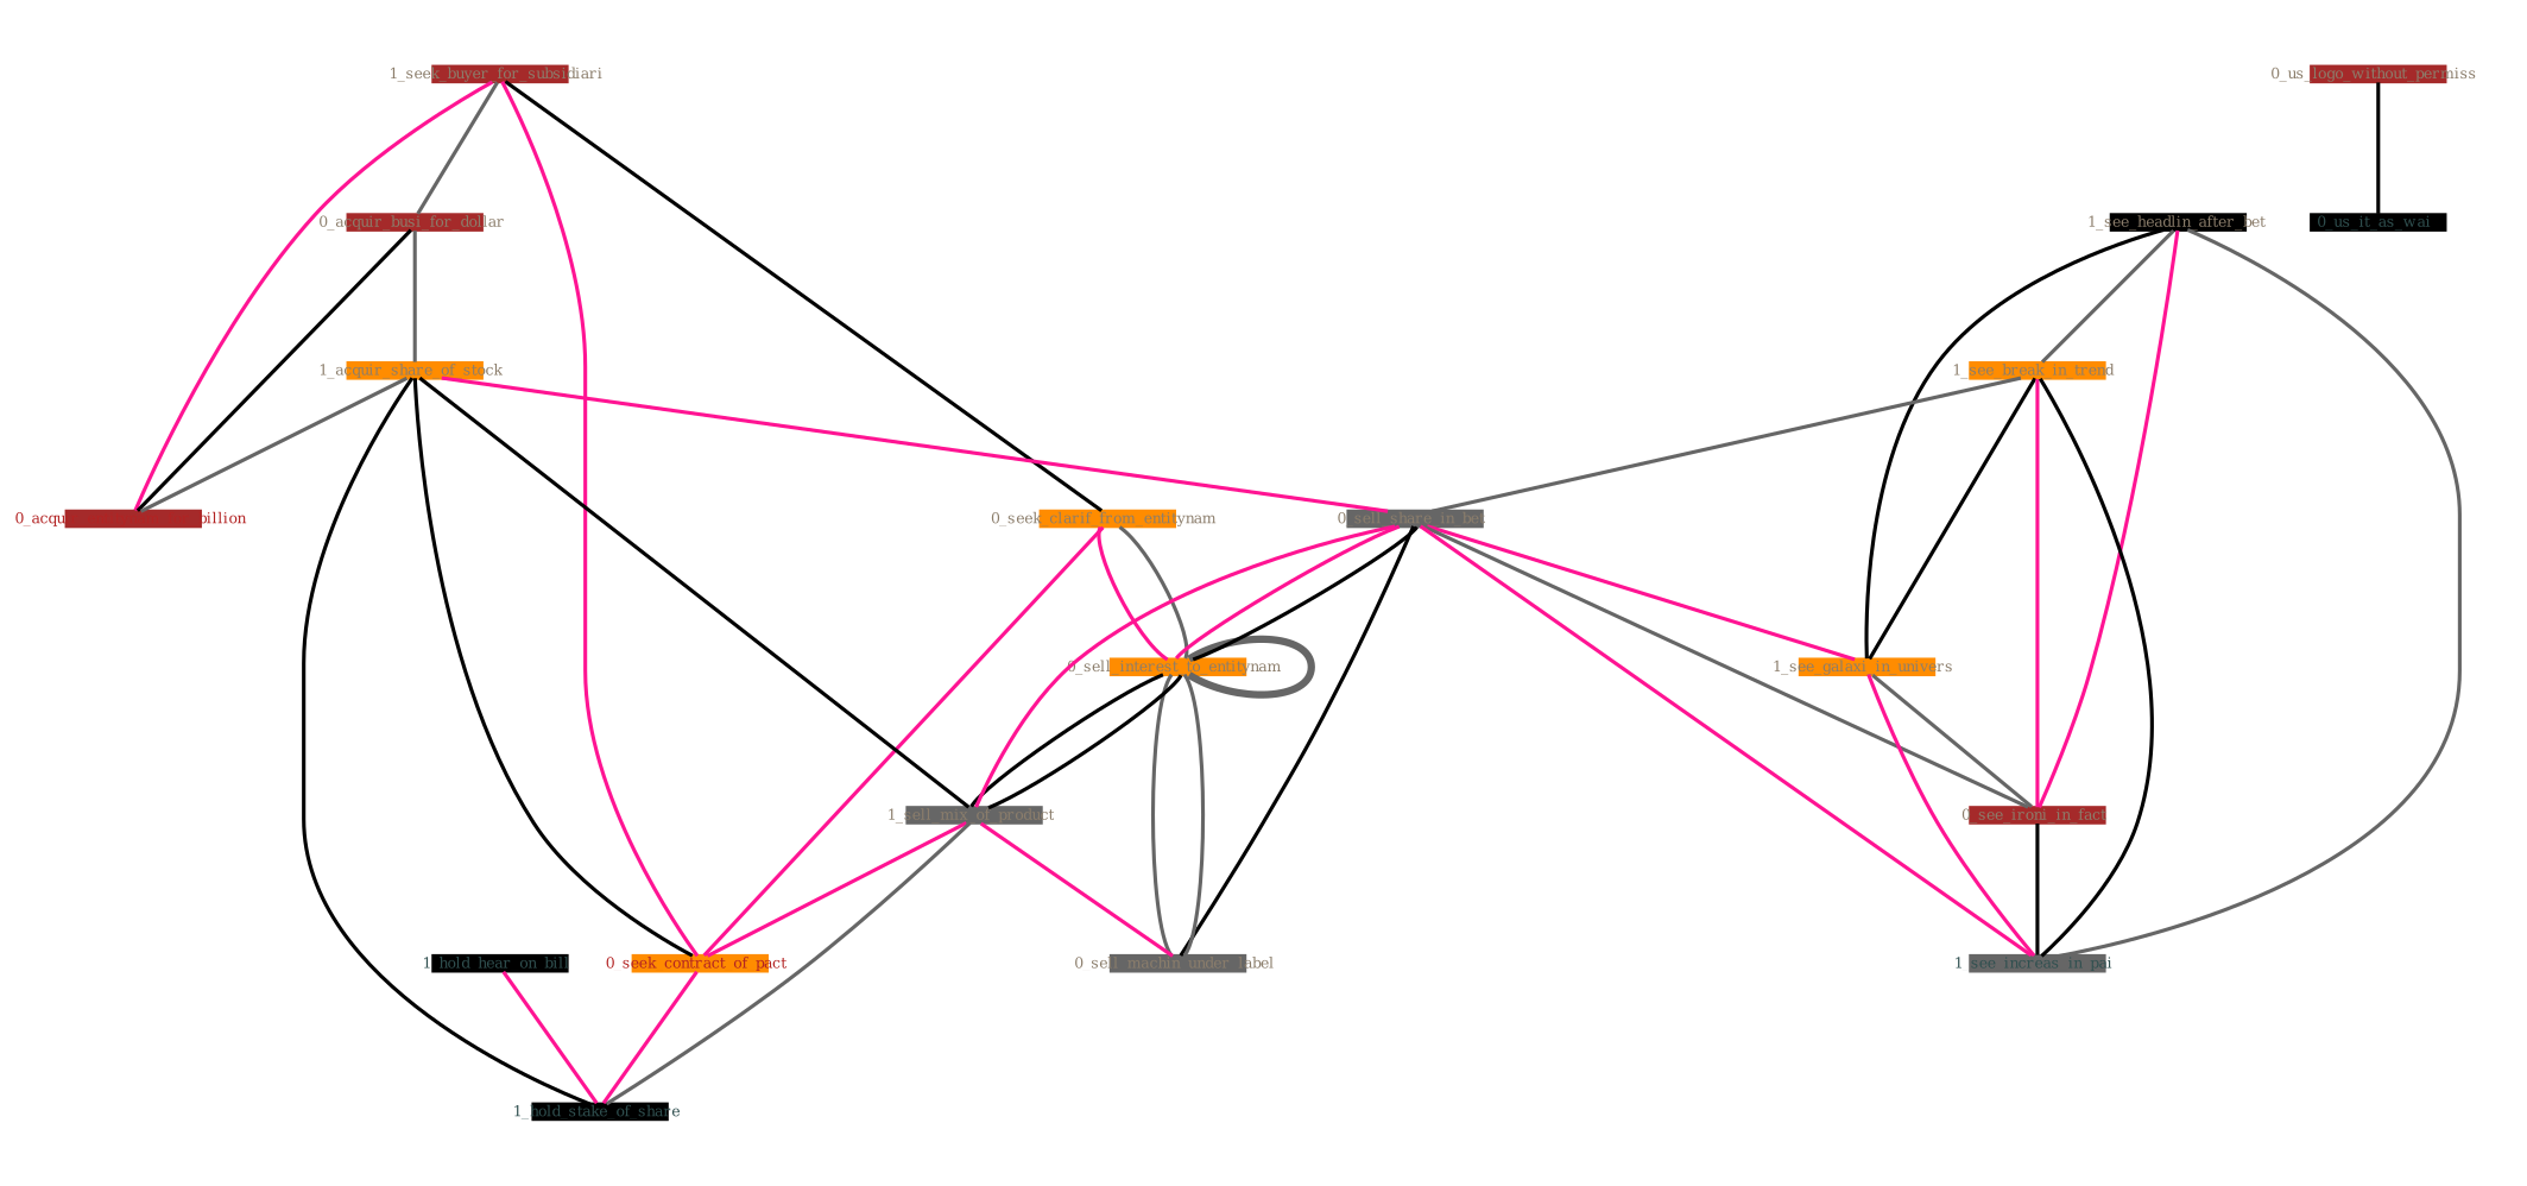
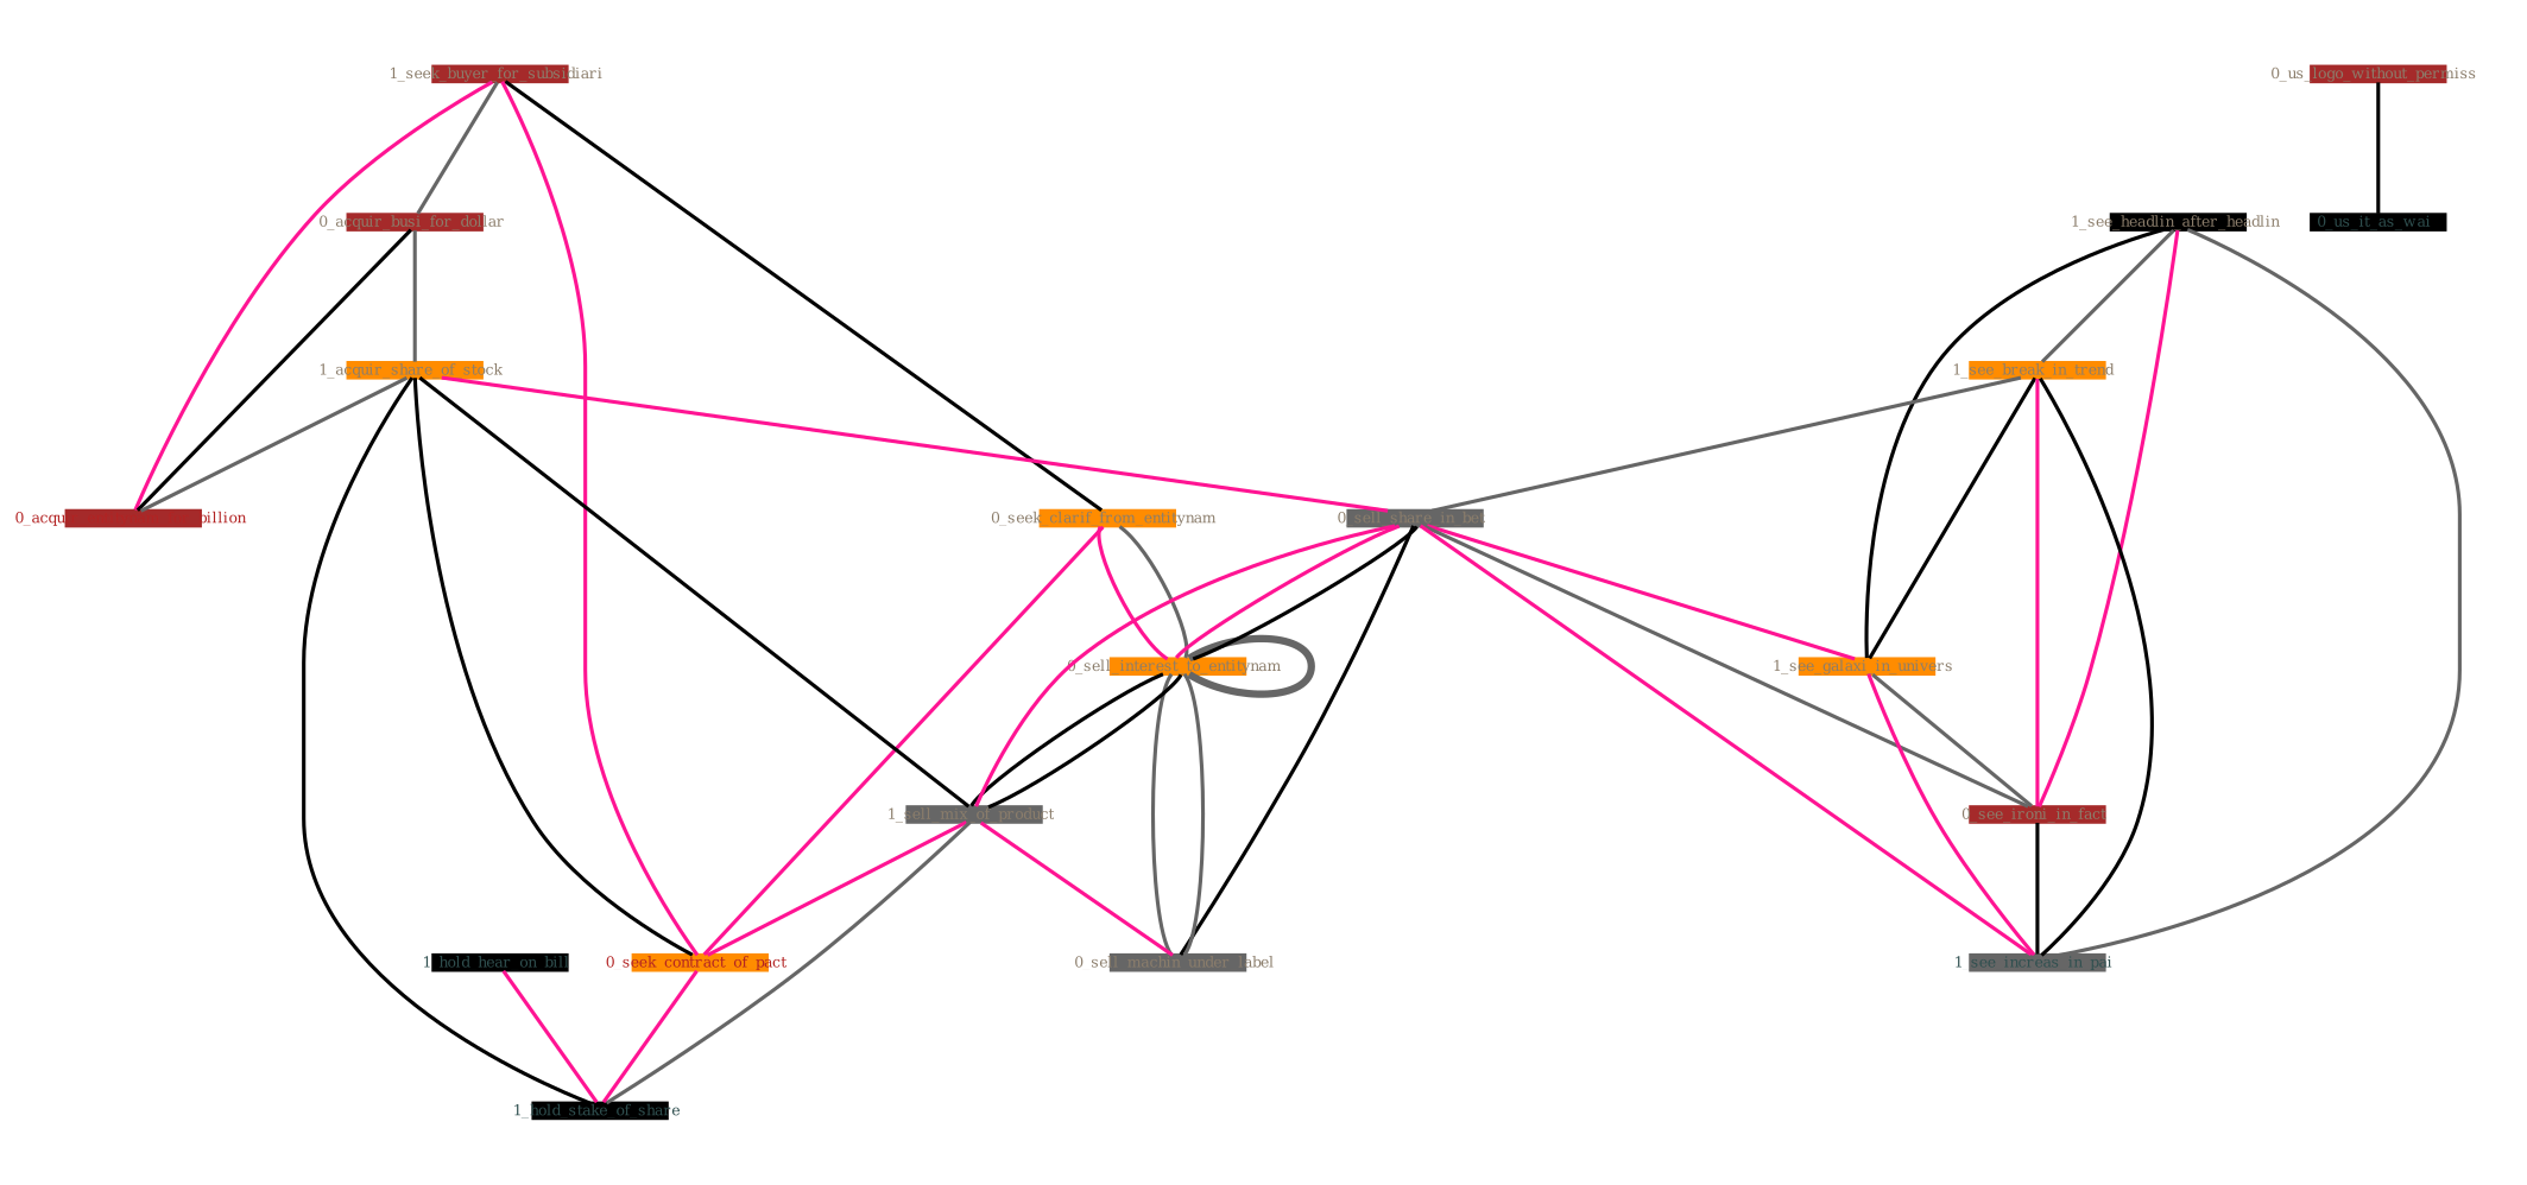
  graph {
    node [color=darkorange fixedsize=true fontcolor="#8b7d6b" fontsize=4 shape=polygon style=filled]
    edge [color=deeppink w=1]
-   "1_see_headlin_after_headlin " [color=black height=.06 width=.5 label="1_see_headlin_after_bet"]
+   "1_see_headlin_after_headlin " [color=black height=.06 width=.5]
    "1_seek_buyer_for_subsidiari " [color=brown height=.06 width=.5]
    "1_see_break_in_trend " [height=.06 width=.5]
    "0_us_logo_without_permiss " [color=brown height=.06 width=.5]
    "0_acquir_busi_for_dollar " [color=brown height=.06 width=.5]
    "0_seek_clarif_from_entitynam " [height=.06 width=.5]
    "1_acquir_share_of_stock " [height=.06 width=.5]
    "0_sell_interest_to_entitynam " [height=.06 width=.5]
    "0_sell_share_in_bet " [color=gray40 height=.06 width=.5]
    "1_sell_mix_of_product " [color=gray40 height=.06 width=.5]
    "1_see_galaxi_in_univers " [height=.06 width=.5]
    "0_sell_machin_under_label " [color=gray40 height=.06 width=.5]
    "0_see_ironi_in_fact " [color=brown height=.06 width=.5]
    "0_seek_contract_of_pact " [fontcolor="#b22222" height=.06 width=.5]
    "0_acquir_entitynam_for_billion " [color=brown fontcolor="#b22222" height=.06 width=.5]
    "1_see_increas_in_pai " [color=gray40 fontcolor="#2f4f4f" height=.06 width=.5]
    "0_us_it_as_wai " [color=black fontcolor="#2f4f4f" height=.06 width=.5]
    "1_hold_stake_of_share " [color=black fontcolor="#2f4f4f" height=.06 width=.5]
    "1_hold_hear_on_bill " [color=black fontcolor="#2f4f4f" height=.06 width=.5]
    subgraph sub_1 {
      "1_see_headlin_after_headlin "
      "1_seek_buyer_for_subsidiari "
      "1_see_break_in_trend "
      "0_us_logo_without_permiss "
      "0_acquir_busi_for_dollar "
      "0_seek_clarif_from_entitynam "
      "1_acquir_share_of_stock "
      "0_sell_interest_to_entitynam "
      "0_sell_share_in_bet "
      "1_sell_mix_of_product "
      "1_see_galaxi_in_univers "
      "0_sell_machin_under_label "
      "0_see_ironi_in_fact "
    }
    subgraph sub_2 {
      "0_seek_contract_of_pact "
      "0_acquir_entitynam_for_billion "
    }
    "1_see_headlin_after_headlin " -- "1_see_break_in_trend " [color=gray40]
    "1_see_headlin_after_headlin " -- "1_see_galaxi_in_univers " [color=black]
    "1_see_headlin_after_headlin " -- "0_see_ironi_in_fact "
    "1_see_headlin_after_headlin " -- "1_see_increas_in_pai " [color=gray40]
    "1_seek_buyer_for_subsidiari " -- "0_acquir_busi_for_dollar " [color=gray40]
    "1_seek_buyer_for_subsidiari " -- "0_seek_clarif_from_entitynam " [color=black]
    "1_seek_buyer_for_subsidiari " -- "0_seek_contract_of_pact "
    "1_seek_buyer_for_subsidiari " -- "0_acquir_entitynam_for_billion "
    "1_see_break_in_trend " -- "0_sell_share_in_bet " [color=gray40]
    "1_see_break_in_trend " -- "1_see_galaxi_in_univers " [color=black w=2]
    "1_see_break_in_trend " -- "0_see_ironi_in_fact " [w=2]
    "1_see_break_in_trend " -- "1_see_increas_in_pai " [color=black w=2]
    "0_us_logo_without_permiss " -- "0_us_it_as_wai " [color=black]
    "0_acquir_busi_for_dollar " -- "1_acquir_share_of_stock " [color=gray40]
    "0_acquir_busi_for_dollar " -- "0_acquir_entitynam_for_billion " [color=black w=2]
    "0_seek_clarif_from_entitynam " -- "0_sell_interest_to_entitynam "
    "0_seek_clarif_from_entitynam " -- "0_sell_interest_to_entitynam " [color=gray40]
    "0_seek_clarif_from_entitynam " -- "0_seek_contract_of_pact "
    "1_acquir_share_of_stock " -- "0_sell_share_in_bet "
    "1_acquir_share_of_stock " -- "1_sell_mix_of_product " [color=black]
    "1_acquir_share_of_stock " -- "0_seek_contract_of_pact " [color=black]
    "1_acquir_share_of_stock " -- "0_acquir_entitynam_for_billion " [color=gray40]
    "1_acquir_share_of_stock " -- "1_hold_stake_of_share " [color=black]
    "0_sell_interest_to_entitynam " -- "0_sell_interest_to_entitynam " [color=gray40 style=bold w=4]
    "0_sell_interest_to_entitynam " -- "0_sell_share_in_bet " [color=black]
    "0_sell_interest_to_entitynam " -- "1_sell_mix_of_product " [color=black]
    "0_sell_interest_to_entitynam " -- "0_sell_machin_under_label " [color=gray40]
    "0_sell_share_in_bet " -- "0_sell_interest_to_entitynam "
    "0_sell_share_in_bet " -- "1_sell_mix_of_product "
    "0_sell_share_in_bet " -- "1_see_galaxi_in_univers "
    "0_sell_share_in_bet " -- "0_sell_machin_under_label " [color=black]
    "0_sell_share_in_bet " -- "0_see_ironi_in_fact " [color=gray40]
    "0_sell_share_in_bet " -- "1_see_increas_in_pai "
    "1_sell_mix_of_product " -- "0_sell_interest_to_entitynam " [color=black]
    "1_sell_mix_of_product " -- "0_sell_machin_under_label "
    "1_sell_mix_of_product " -- "0_seek_contract_of_pact "
    "1_sell_mix_of_product " -- "1_hold_stake_of_share " [color=gray40]
    "1_see_galaxi_in_univers " -- "0_see_ironi_in_fact " [color=gray40 w=2]
    "1_see_galaxi_in_univers " -- "1_see_increas_in_pai " [w=2]
    "0_sell_machin_under_label " -- "0_sell_interest_to_entitynam " [color=gray40]
    "0_see_ironi_in_fact " -- "1_see_increas_in_pai " [color=black w=2]
    "0_seek_contract_of_pact " -- "1_hold_stake_of_share "
    "1_hold_hear_on_bill " -- "1_hold_stake_of_share "
  }
